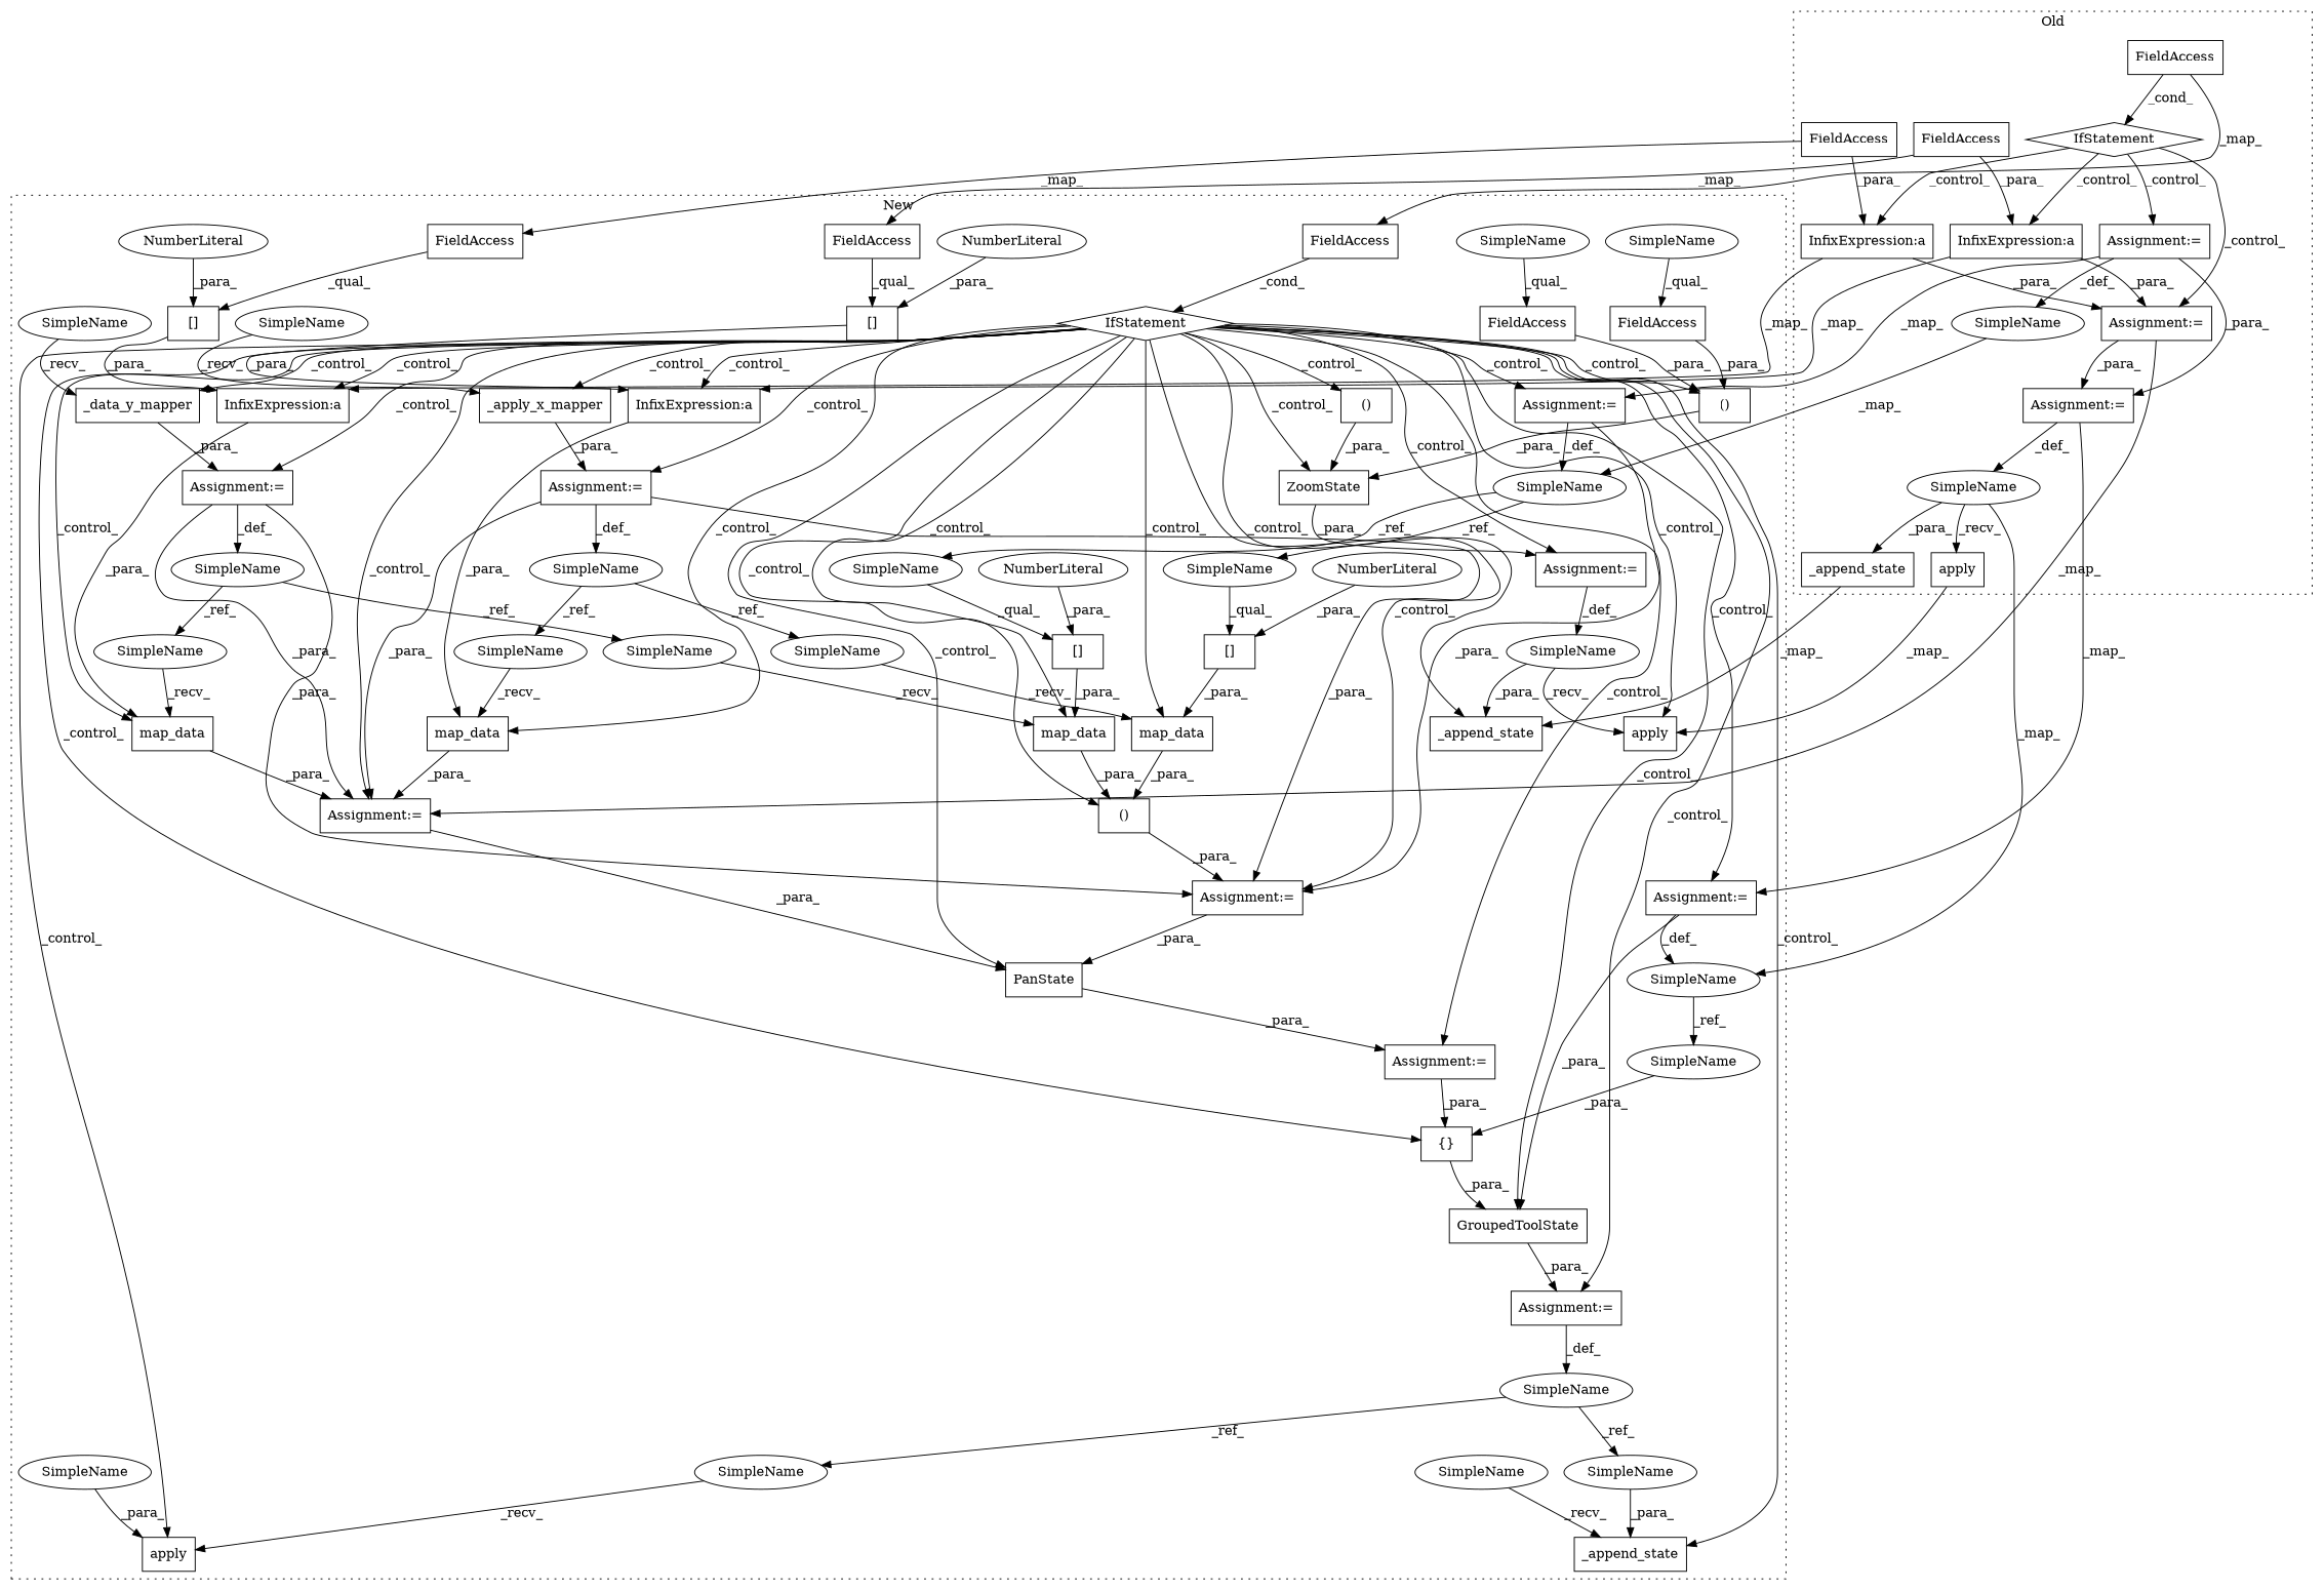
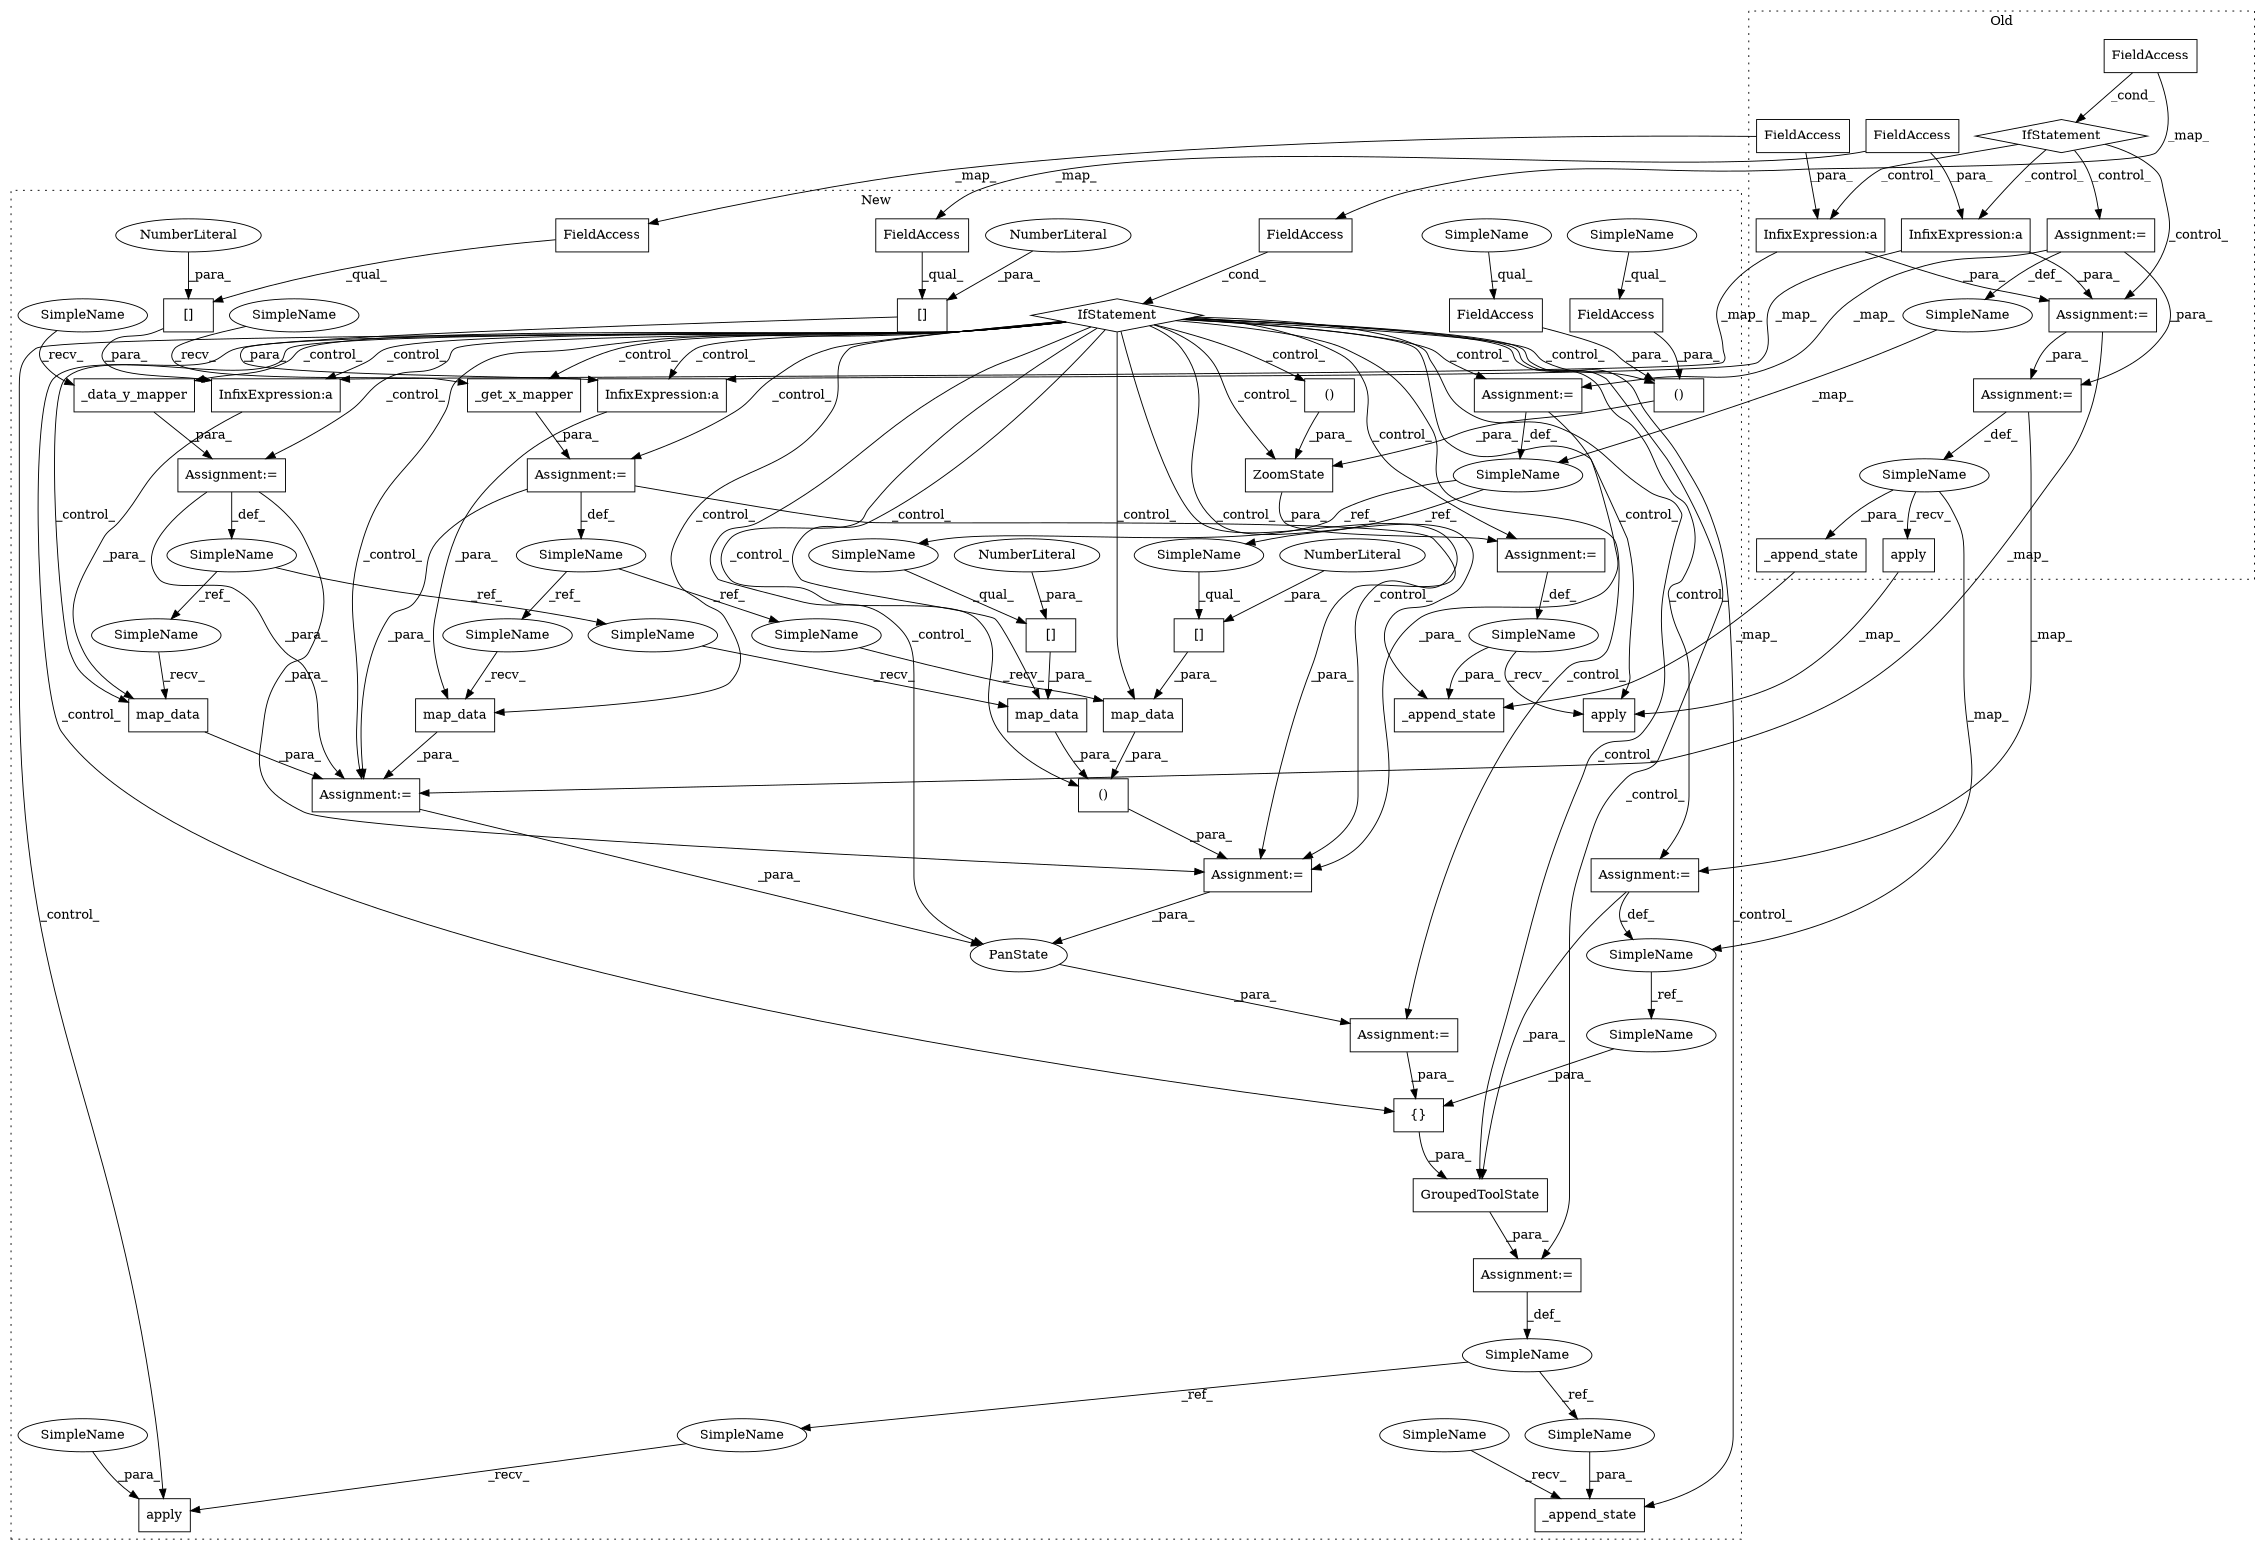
  digraph {
    node [a=42 l=1 s=14063 shape=box]
    n1 [a=32 l="6,1" label=apply s="9343,9353"]
    n2 [a=7 label="Assignment:=" s=9057]
    n3 [l=8 label=SimpleName s=9049 shape=ellipse]
    n4 [a=32 l="14,1" label=_append_state s="9365,9389"]
    n5 [a=27 l=3 label="InfixExpression:a" s=9130]
    n6 [a=27 l=3 label="InfixExpression:a" s=9170]
    n7 [l=10 label=SimpleName s=9188 shape=ellipse]
    n8 [a=25 l="4,2" label=IfStatement s="9017,9039" shape=diamond]
    n9 [a=7 l=8 label="Assignment:=" s=9101]
    n10 [a=22 l=21 label=FieldAccess s=9149]
    n11 [a=7 label="Assignment:=" s=9198]
    n12 [a=22 l=18 label=FieldAccess s=9021]
    n13 [a=22 l=20 label=FieldAccess s=9110]
    n14 [a=32 l="6,1" label=apply s="14187,14197"]
    n15 [a=25 l="4,2" label=IfStatement s="13379,13401" shape=diamond]
    n16 [a=106 l=67 label="()" s=13521]
-   n17 [a=32 l="9,1" label=PanState s="13729,13747"]
+   n17 [a=32 l="9,1" label=PanState s="13729,13747" shape=ellipse]
    n18 [a=106 l=45 label="()" s=14121]
    n19 [a=4 l="1,1" label="{}" s="13930,13951"]
    n20 [a=106 l=49 label="()"]
    n21 [a=32 l="6,1" label=apply s="13968,13978"]
    n22 [a=32 l=15 label=_data_y_mapper s=13486]
    n23 [a=32 l="9,1" label=map_data s="13615,13652"]
    n24 [l=5 label=SimpleName s=13441 shape=ellipse]
    n25 [a=32 l="9,1" label=map_data s="13527,13547"]
    n26 [a=2 l="9,1" label="[]" s="13536,13546"]
    n27 [a=34 label=NumberLiteral s=13545 shape=ellipse]
    n28 [a=32 l="9,1" label=map_data s="13567,13587"]
    n29 [a=2 l="9,1" label="[]" s="13576,13586"]
    n30 [a=34 label=NumberLiteral s=13585 shape=ellipse]
    n31 [a=32 l="9,1" label=map_data s="13672,13709"]
    n32 [l=5 label=SimpleName s=13475 shape=ellipse]
    n33 [a=32 l="17,1" label=GroupedToolState s="13904,13952"]
    n34 [a=7 label="Assignment:=" s=13419]
    n35 [l=8 label=SimpleName s=13411 shape=ellipse]
    n36 [l=10 label=SimpleName s=14035 shape=ellipse]
    n37 [a=32 l="14,1" label=_append_state s="14211,14235"]
    n38 [a=32 l="17,2" label=ZoomState s="14046,14166"]
    n39 [a=22 l=18 label=FieldAccess s=14094]
    n40 [a=27 l=3 label="InfixExpression:a" s=13648]
    n41 [a=2 l="22,1" label="[]" s="13624,13647"]
    n42 [a=34 label=NumberLiteral s=13646 shape=ellipse]
    n43 [a=27 l=3 label="InfixExpression:a" s=13705]
    n44 [a=2 l="22,1" label="[]" s="13681,13704"]
    n45 [a=34 label=NumberLiteral s=13703 shape=ellipse]
    n46 [l=10 label=SimpleName s=13756 shape=ellipse]
-   n47 [a=32 l=15 label=_apply_x_mapper s=13452]
+   n47 [a=32 l=15 label=_get_x_mapper s=13452]
    n48 [l=6 label=SimpleName s=13897 shape=ellipse]
    n49 [a=32 l="14,1" label=_append_state s="13992,14012"]
    n50 [a=7 label="Assignment:=" s=13903]
    n51 [a=7 label="Assignment:=" s=13480]
    n52 [a=7 label="Assignment:=" s=13728]
    n53 [a=7 label="Assignment:=" s=13446]
    n54 [a=7 label="Assignment:=" s=14045]
    n55 [a=7 l=8 label="Assignment:=" s=13513]
    n56 [a=7 l=8 label="Assignment:=" s=13601]
    n57 [a=22 l=21 label=FieldAccess s=13681]
    n58 [a=7 label="Assignment:=" s=13766]
    n59 [a=22 l=18 label=FieldAccess s=13383]
    n60 [a=22 l=21 label=FieldAccess s=13624]
    n61 [a=22 l=18 label=FieldAccess]
    n62 [l=5 label=SimpleName s=13666 shape=ellipse]
    n63 [l=5 label=SimpleName s=13561 shape=ellipse]
    n64 [l=6 label=SimpleName s=13961 shape=ellipse]
    n65 [l=6 label=SimpleName s=14006 shape=ellipse]
    n66 [l=5 label=SimpleName s=13521 shape=ellipse]
    n67 [l=5 label=SimpleName s=13609 shape=ellipse]
    n68 [l=10 label=SimpleName s=13941 shape=ellipse]
    n69 [l=4 label=SimpleName s=13481 shape=ellipse]
    n70 [l=4 label=SimpleName s=13447 shape=ellipse]
    n71 [l=4 label=SimpleName shape=ellipse]
    n72 [l=4 label=SimpleName s=14094 shape=ellipse]
    n73 [l=4 label=SimpleName s=13987 shape=ellipse]
    n74 [l=4 label=SimpleName s=13974 shape=ellipse]
    n75 [l=8 label=SimpleName s=13576 shape=ellipse]
    n76 [l=8 label=SimpleName s=13536 shape=ellipse]
    subgraph cluster_1 {
      label=Old
      style=dotted
      n1
      n2
      n3
      n4
      n5
      n6
      n7
      n8
      n9
      n10
      n11
      n12
      n13
    }
    subgraph cluster_2 {
      label=New
      style=dotted
      n14
      n15
      n16
      n17
      n18
      n19
      n20
      n21
      n22
      n23
      n24
      n25
      n26
      n27
      n28
      n29
      n30
      n31
      n32
      n33
      n34
      n35
      n36
      n37
      n38
      n39
      n40
      n41
      n42
      n43
      n44
      n45
      n46
      n47
      n48
      n49
      n50
      n51
      n52
      n53
      n54
      n55
      n56
      n57
      n58
      n59
      n60
      n61
      n62
      n63
      n64
      n65
      n66
      n67
      n68
      n69
      n70
      n71
      n72
      n73
      n74
      n75
      n76
    }
    n1 -> n14 [label=_map_]
    n2 -> n3 [label=_def_]
    n2 -> n11 [label=_para_]
    n2 -> n34 [label=_map_]
    n3 -> n35 [label=_map_]
    n4 -> n37 [label=_map_]
    n5 -> n9 [label=_para_]
    n5 -> n40 [label=_map_]
    n6 -> n9 [label=_para_]
    n6 -> n43 [label=_map_]
    n7 -> n1 [label=_recv_]
    n7 -> n4 [label=_para_]
    n7 -> n46 [label=_map_]
    n8 -> n2 [label=_control_]
    n8 -> n5 [label=_control_]
    n8 -> n6 [label=_control_]
    n8 -> n9 [label=_control_]
    n9 -> n11 [label=_para_]
    n9 -> n56 [label=_map_]
    n10 -> n6 [label=_para_]
    n10 -> n57 [label=_map_]
    n11 -> n7 [label=_def_]
    n11 -> n58 [label=_map_]
    n12 -> n8 [label=_cond_]
    n12 -> n59 [label=_map_]
    n13 -> n5 [label=_para_]
    n13 -> n60 [label=_map_]
    n15 -> n14 [label=_control_]
    n15 -> n16 [label=_control_]
    n15 -> n17 [label=_control_]
    n15 -> n18 [label=_control_]
    n15 -> n19 [label=_control_]
    n15 -> n20 [label=_control_]
    n15 -> n21 [label=_control_]
    n15 -> n22 [label=_control_]
    n15 -> n23 [label=_control_]
    n15 -> n25 [label=_control_]
    n15 -> n28 [label=_control_]
    n15 -> n31 [label=_control_]
    n15 -> n33 [label=_control_]
    n15 -> n34 [label=_control_]
    n15 -> n37 [label=_control_]
    n15 -> n38 [label=_control_]
    n15 -> n40 [label=_control_]
    n15 -> n43 [label=_control_]
    n15 -> n47 [label=_control_]
    n15 -> n49 [label=_control_]
    n15 -> n50 [label=_control_]
    n15 -> n51 [label=_control_]
    n15 -> n52 [label=_control_]
    n15 -> n53 [label=_control_]
    n15 -> n54 [label=_control_]
    n15 -> n55 [label=_control_]
    n15 -> n56 [label=_control_]
    n15 -> n58 [label=_control_]
    n16 -> n55 [label=_para_]
    n17 -> n52 [label=_para_]
    n18 -> n38 [label=_para_]
    n19 -> n33 [label=_para_]
    n20 -> n38 [label=_para_]
    n22 -> n51 [label=_para_]
    n23 -> n56 [label=_para_]
    n24 -> n66 [label=_ref_]
    n24 -> n67 [label=_ref_]
    n25 -> n16 [label=_para_]
    n26 -> n25 [label=_para_]
    n27 -> n26 [label=_para_]
    n28 -> n16 [label=_para_]
    n29 -> n28 [label=_para_]
    n30 -> n29 [label=_para_]
    n31 -> n56 [label=_para_]
    n32 -> n62 [label=_ref_]
    n32 -> n63 [label=_ref_]
    n33 -> n50 [label=_para_]
    n34 -> n35 [label=_def_]
    n34 -> n55 [label=_para_]
    n35 -> n75 [label=_ref_]
    n35 -> n76 [label=_ref_]
    n36 -> n14 [label=_recv_]
    n36 -> n37 [label=_para_]
    n38 -> n54 [label=_para_]
    n39 -> n20 [label=_para_]
    n40 -> n23 [label=_para_]
    n41 -> n40 [label=_para_]
    n42 -> n41 [label=_para_]
    n43 -> n31 [label=_para_]
    n44 -> n43 [label=_para_]
    n45 -> n44 [label=_para_]
    n46 -> n68 [label=_ref_]
    n47 -> n53 [label=_para_]
    n48 -> n64 [label=_ref_]
    n48 -> n65 [label=_ref_]
    n50 -> n48 [label=_def_]
    n51 -> n32 [label=_def_]
    n51 -> n55 [label=_para_]
    n51 -> n56 [label=_para_]
    n52 -> n19 [label=_para_]
    n53 -> n24 [label=_def_]
    n53 -> n55 [label=_para_]
    n53 -> n56 [label=_para_]
    n54 -> n36 [label=_def_]
    n55 -> n17 [label=_para_]
    n56 -> n17 [label=_para_]
    n57 -> n44 [label=_qual_]
    n58 -> n33 [label=_para_]
    n58 -> n46 [label=_def_]
    n59 -> n15 [label=_cond_]
    n60 -> n41 [label=_qual_]
    n61 -> n20 [label=_para_]
    n62 -> n31 [label=_recv_]
    n63 -> n28 [label=_recv_]
    n64 -> n21 [label=_recv_]
    n65 -> n49 [label=_para_]
    n66 -> n25 [label=_recv_]
    n67 -> n23 [label=_recv_]
    n68 -> n19 [label=_para_]
    n69 -> n22 [label=_recv_]
    n70 -> n47 [label=_recv_]
    n71 -> n61 [label=_qual_]
    n72 -> n39 [label=_qual_]
    n73 -> n49 [label=_recv_]
    n74 -> n21 [label=_para_]
    n75 -> n29 [label=_qual_]
    n76 -> n26 [label=_qual_]
  }
